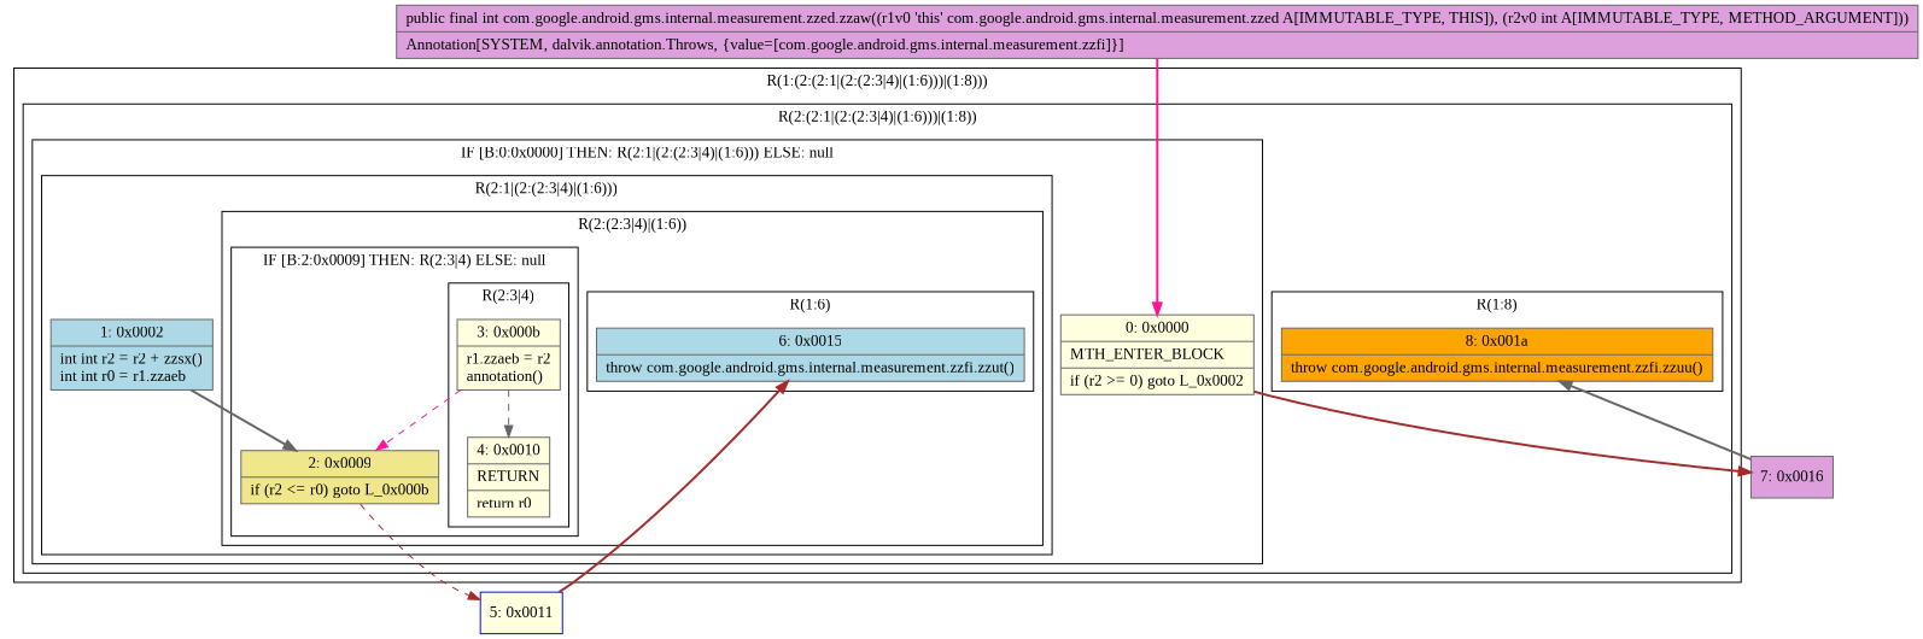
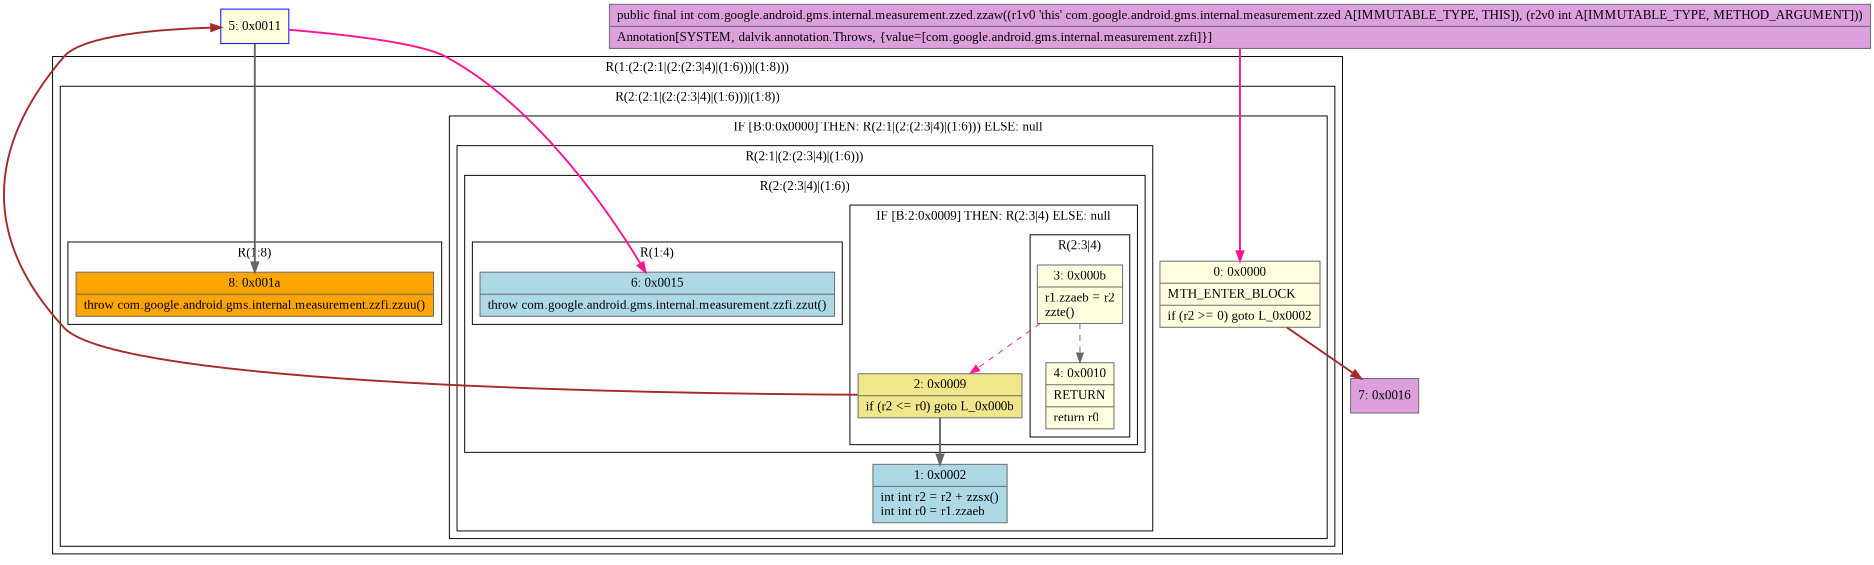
  digraph {
    fontname="Liberation Serif"
    node [color=gray40 fillcolor=lightyellow fontname="Liberation Serif" shape=record style=filled]
    edge [color=gray40 fontname="Liberation Serif" style=bold]
-   n1 [label="{3\:\ 0x000b|r1.zzaeb = r2\lannotation()\l}"]
+   n1 [label="{3\:\ 0x000b|r1.zzaeb = r2\lzzte()\l}"]
    n2 [label="{4\:\ 0x0010|RETURN\l|return r0\l}"]
    n3 [fillcolor=khaki label="{2\:\ 0x0009|if (r2 \<= r0) goto L_0x000b\l}"]
    n4 [fillcolor=lightblue label="{6\:\ 0x0015|throw com.google.android.gms.internal.measurement.zzfi.zzut()\l}"]
    n5 [fillcolor=lightblue label="{1\:\ 0x0002|int int r2 = r2 + zzsx()\lint int r0 = r1.zzaeb\l}"]
    n6 [label="{0\:\ 0x0000|MTH_ENTER_BLOCK\l|if (r2 \>= 0) goto L_0x0002\l}"]
    n7 [fillcolor=orange label="{8\:\ 0x001a|throw com.google.android.gms.internal.measurement.zzfi.zzuu()\l}"]
    n8 [color=blue label="{5\:\ 0x0011}"]
    n9 [fillcolor=plum label="{7\:\ 0x0016}"]
    n10 [fillcolor=plum label="{public final int com.google.android.gms.internal.measurement.zzed.zzaw((r1v0 'this' com.google.android.gms.internal.measurement.zzed A[IMMUTABLE_TYPE, THIS]), (r2v0 int A[IMMUTABLE_TYPE, METHOD_ARGUMENT]))  | Annotation[SYSTEM, dalvik.annotation.Throws, \{value=[com.google.android.gms.internal.measurement.zzfi]\}]\l}"]
    subgraph cluster_1 {
      label="R(1:(2:(2:1|(2:(2:3|4)|(1:6)))|(1:8)))"
      subgraph cluster_2 {
        label="R(2:(2:1|(2:(2:3|4)|(1:6)))|(1:8))"
        subgraph cluster_3 {
          label="IF [B:0:0x0000] THEN: R(2:1|(2:(2:3|4)|(1:6))) ELSE: null"
          n6
          subgraph cluster_4 {
            label="R(2:1|(2:(2:3|4)|(1:6)))"
            n5
            subgraph cluster_5 {
              label="R(2:(2:3|4)|(1:6))"
              subgraph cluster_6 {
                label="IF [B:2:0x0009] THEN: R(2:3|4) ELSE: null"
                n3
                subgraph cluster_7 {
                  label="R(2:3|4)"
                  n1
                  n2
                }
              }
              subgraph cluster_8 {
-               label="R(1:6)"
+               label="R(1:4)"
                n4
              }
            }
          }
        }
        subgraph cluster_9 {
          label="R(1:8)"
          n7
        }
      }
    }
    n1 -> n2 [style=dashed]
    n1 -> n3 [color=deeppink style=dashed]
-   n3 -> n8 [color=brown style=dashed]
-   n5 -> n3
+   n3 -> n8 [color=brown]
+   n3 -> n5
    n6 -> n9 [color=brown]
-   n8 -> n4 [color=brown]
-   n9 -> n7
+   n8 -> n4 [color=deeppink]
+   n8 -> n7
    n10 -> n6 [color=deeppink]
  }
